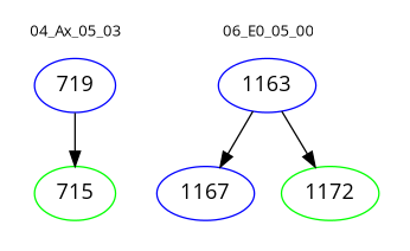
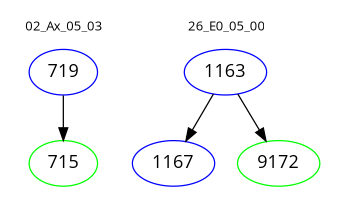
  digraph {
    fontname="Open Sans"
    node [color=blue fontname="Open Sans"]
    edge [color=black fontname="Open Sans"]
    n1 [label=719]
    n2 [color=green label=715]
    n3 [label=1163]
    n4 [label=1167]
-   n5 [color=green label=1172]
+   n5 [color=green label=9172]
    subgraph cluster_1 {
      color=white
      fontsize=10
-     label="04_Ax_05_03"
+     label="02_Ax_05_03"
      n1
      n2
    }
    subgraph cluster_2 {
      color=white
      fontsize=10
-     label="06_E0_05_00"
+     label="26_E0_05_00"
      n3
      n4
      n5
    }
    n1 -> n2
    n3 -> n4
    n3 -> n5
  }
